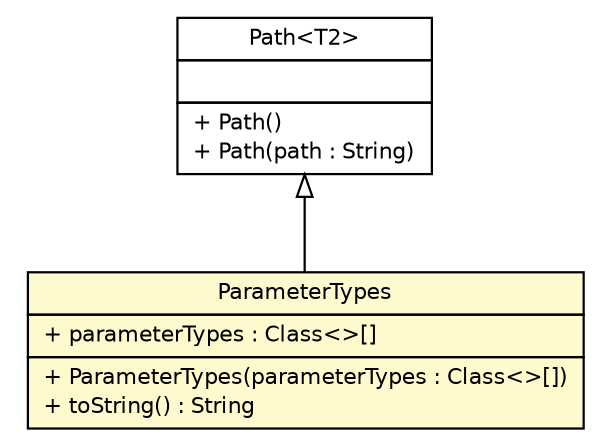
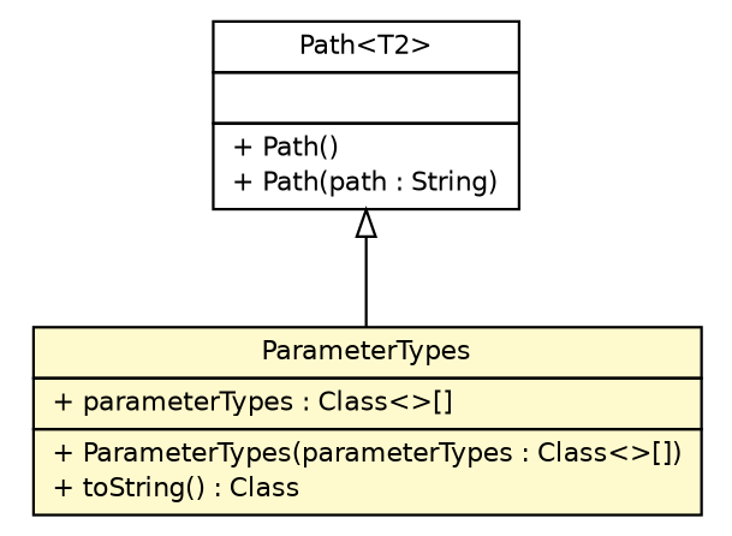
  digraph {
    nodesep=0.25
    ranksep=0.5
    node [fontcolor=black fontname=Helvetica fontsize=10.0 shape=plaintext]
-   n1 [label=<<table title="sorcer.co.tuple.ParameterTypes" border="0" cellborder="1" cellspacing="0" cellpadding="2" port="p" bgcolor="lemonChiffon" href="./ParameterTypes.html"> 		<tr><td><table border="0" cellspacing="0" cellpadding="1"> <tr><td align="center" balign="center"> ParameterTypes </td></tr> 		</table></td></tr> 		<tr><td><table border="0" cellspacing="0" cellpadding="1"> <tr><td align="left" balign="left"> + parameterTypes : Class&lt;&gt;[] </td></tr> 		</table></td></tr> 		<tr><td><table border="0" cellspacing="0" cellpadding="1"> <tr><td align="left" balign="left"> + ParameterTypes(parameterTypes : Class&lt;&gt;[]) </td></tr> <tr><td align="left" balign="left"> + toString() : String </td></tr> 		</table></td></tr> 		</table>>]
+   n1 [label=<<table title="sorcer.co.tuple.ParameterTypes" border="0" cellborder="1" cellspacing="0" cellpadding="2" port="p" bgcolor="lemonChiffon" href="./ParameterTypes.html"> 		<tr><td><table border="0" cellspacing="0" cellpadding="1"> <tr><td align="center" balign="center"> ParameterTypes </td></tr> 		</table></td></tr> 		<tr><td><table border="0" cellspacing="0" cellpadding="1"> <tr><td align="left" balign="left"> + parameterTypes : Class&lt;&gt;[] </td></tr> 		</table></td></tr> 		<tr><td><table border="0" cellspacing="0" cellpadding="1"> <tr><td align="left" balign="left"> + ParameterTypes(parameterTypes : Class&lt;&gt;[]) </td></tr> <tr><td align="left" balign="left"> + toString() : Class </td></tr> 		</table></td></tr> 		</table>>]
    n2 [label=<<table title="sorcer.co.tuple.Path" border="0" cellborder="1" cellspacing="0" cellpadding="2" port="p" href="./Path.html"> 		<tr><td><table border="0" cellspacing="0" cellpadding="1"> <tr><td align="center" balign="center"> Path&lt;T2&gt; </td></tr> 		</table></td></tr> 		<tr><td><table border="0" cellspacing="0" cellpadding="1"> <tr><td align="left" balign="left">  </td></tr> 		</table></td></tr> 		<tr><td><table border="0" cellspacing="0" cellpadding="1"> <tr><td align="left" balign="left"> + Path() </td></tr> <tr><td align="left" balign="left"> + Path(path : String) </td></tr> 		</table></td></tr> 		</table>>]
    n2 -> n1 [arrowtail=empty dir=back fontname=Helvetica fontsize=10 headport=p labelfontname=Helvetica labelfontsize=10 tailport=p]
  }
